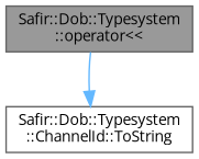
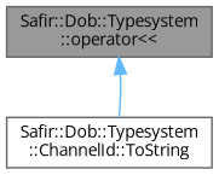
  digraph {
    rankdir=TB
    fontname="Open Sans"
    node [fontname="Open Sans" fontsize=10 shape=box style=filled]
    n1 [color=gray40 fillcolor=grey60 fontcolor=black height=0.2 label="Safir::Dob::Typesystem\l::operator\<\<" width=0.4]
    n2 [color=grey40 fillcolor=white height=0.2 label="Safir::Dob::Typesystem\l::ChannelId::ToString" width=0.4]
-   n1 -> n2 [color=steelblue1 fontname="Open Sans" fontsize=10 labelfontname=Helvetica labelfontsize=10 style=solid]
+   n2 -> n1 [color=steelblue1 fontname="Open Sans" fontsize=10 labelfontname=Helvetica labelfontsize=10 style=solid]
  }
